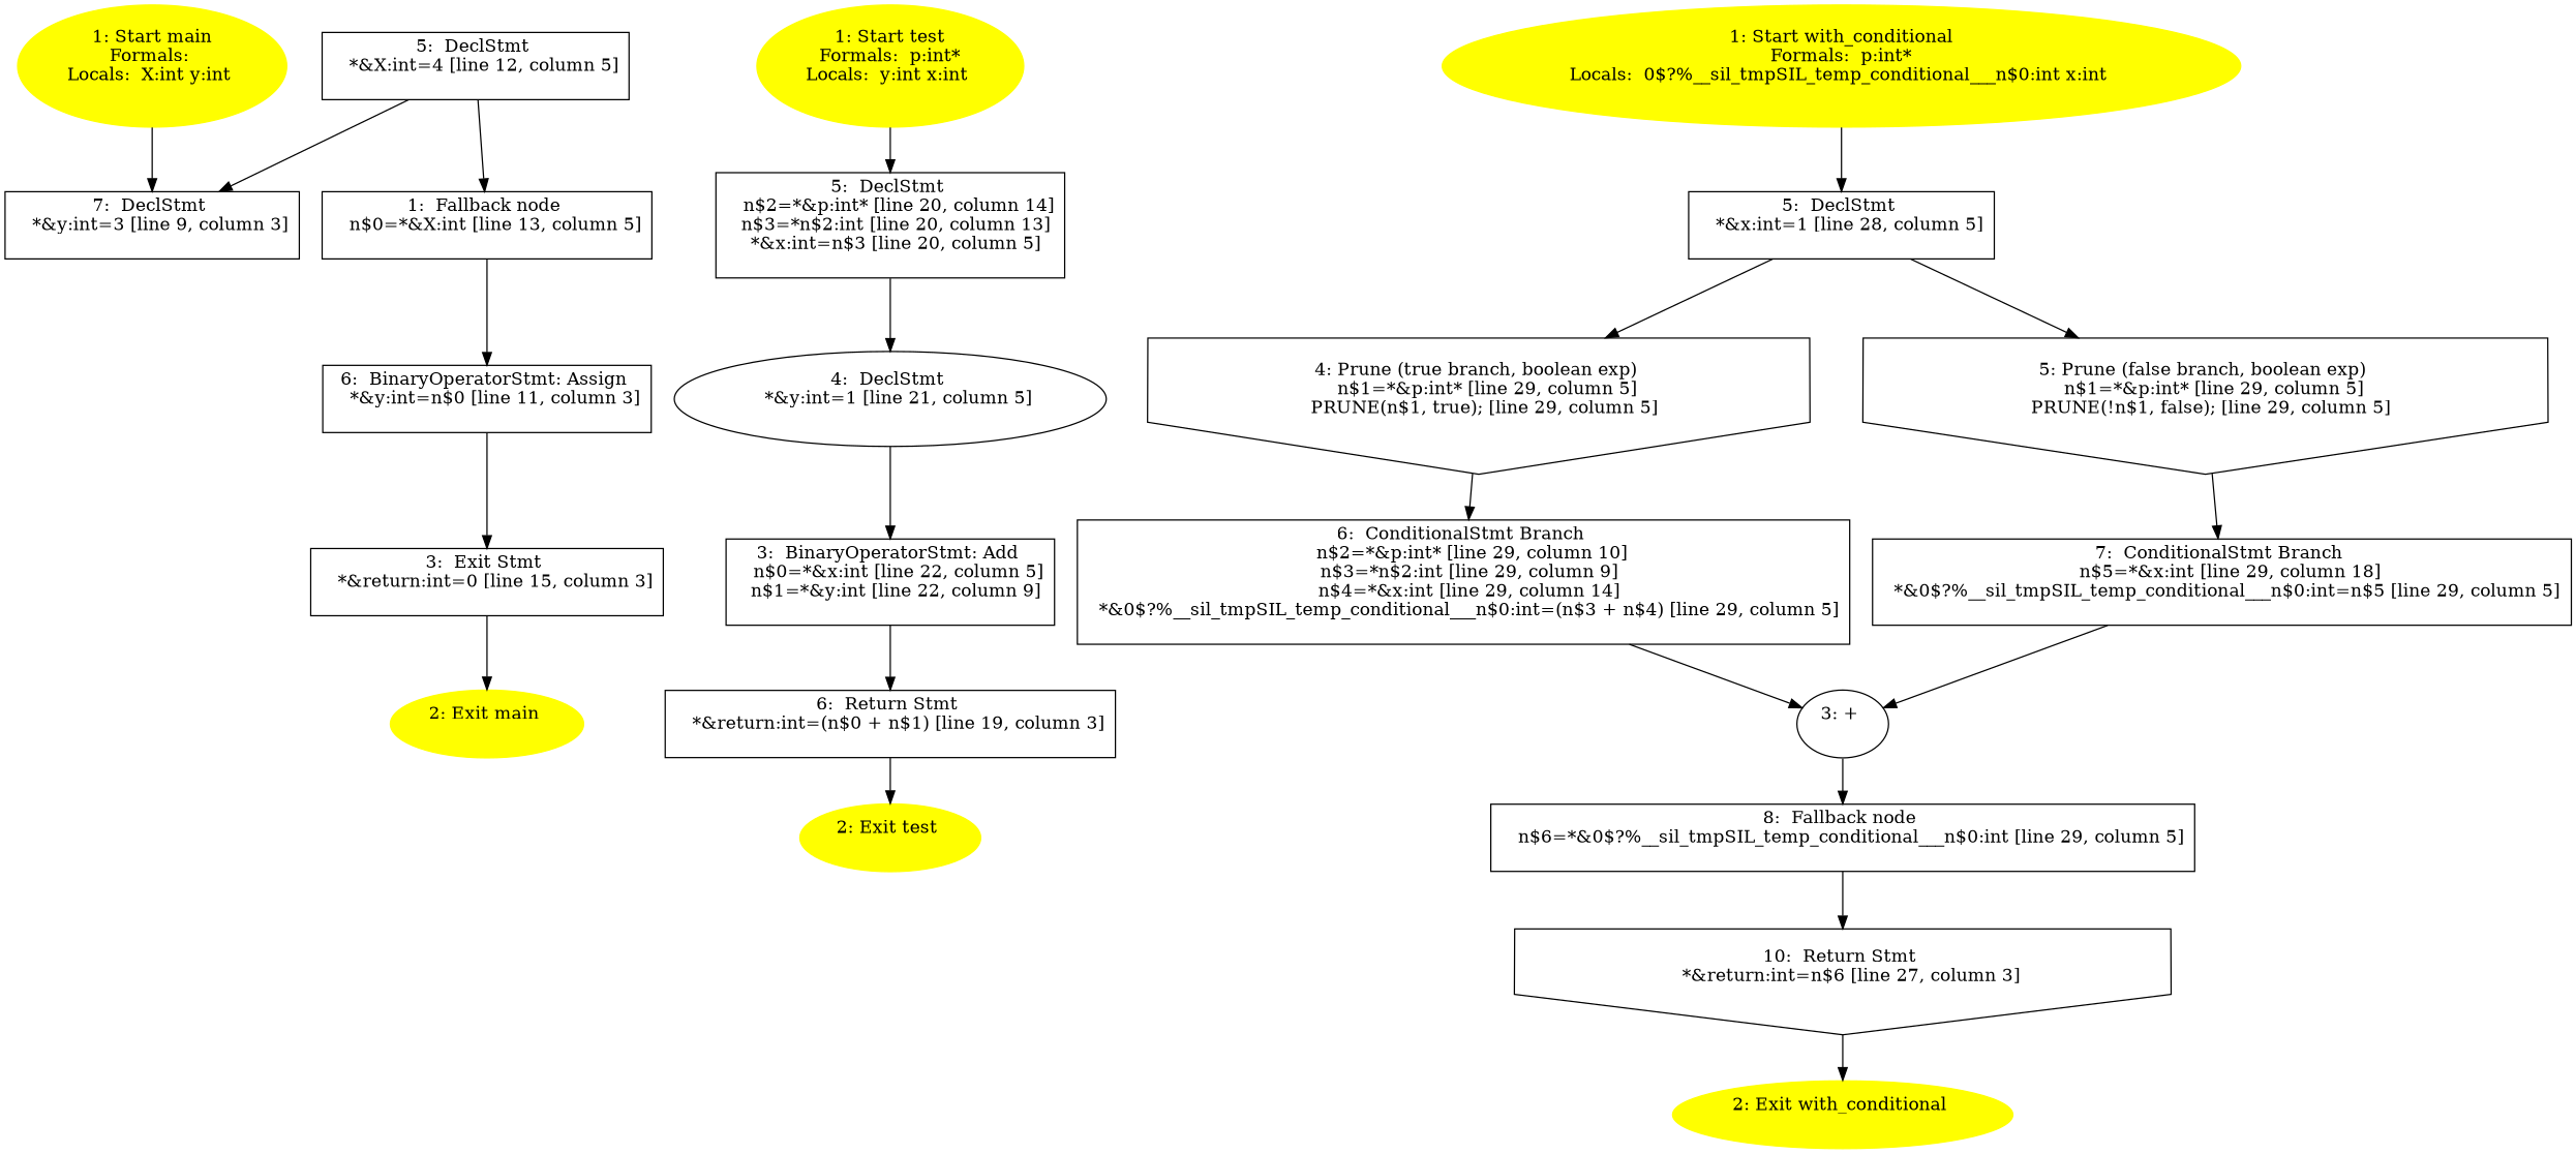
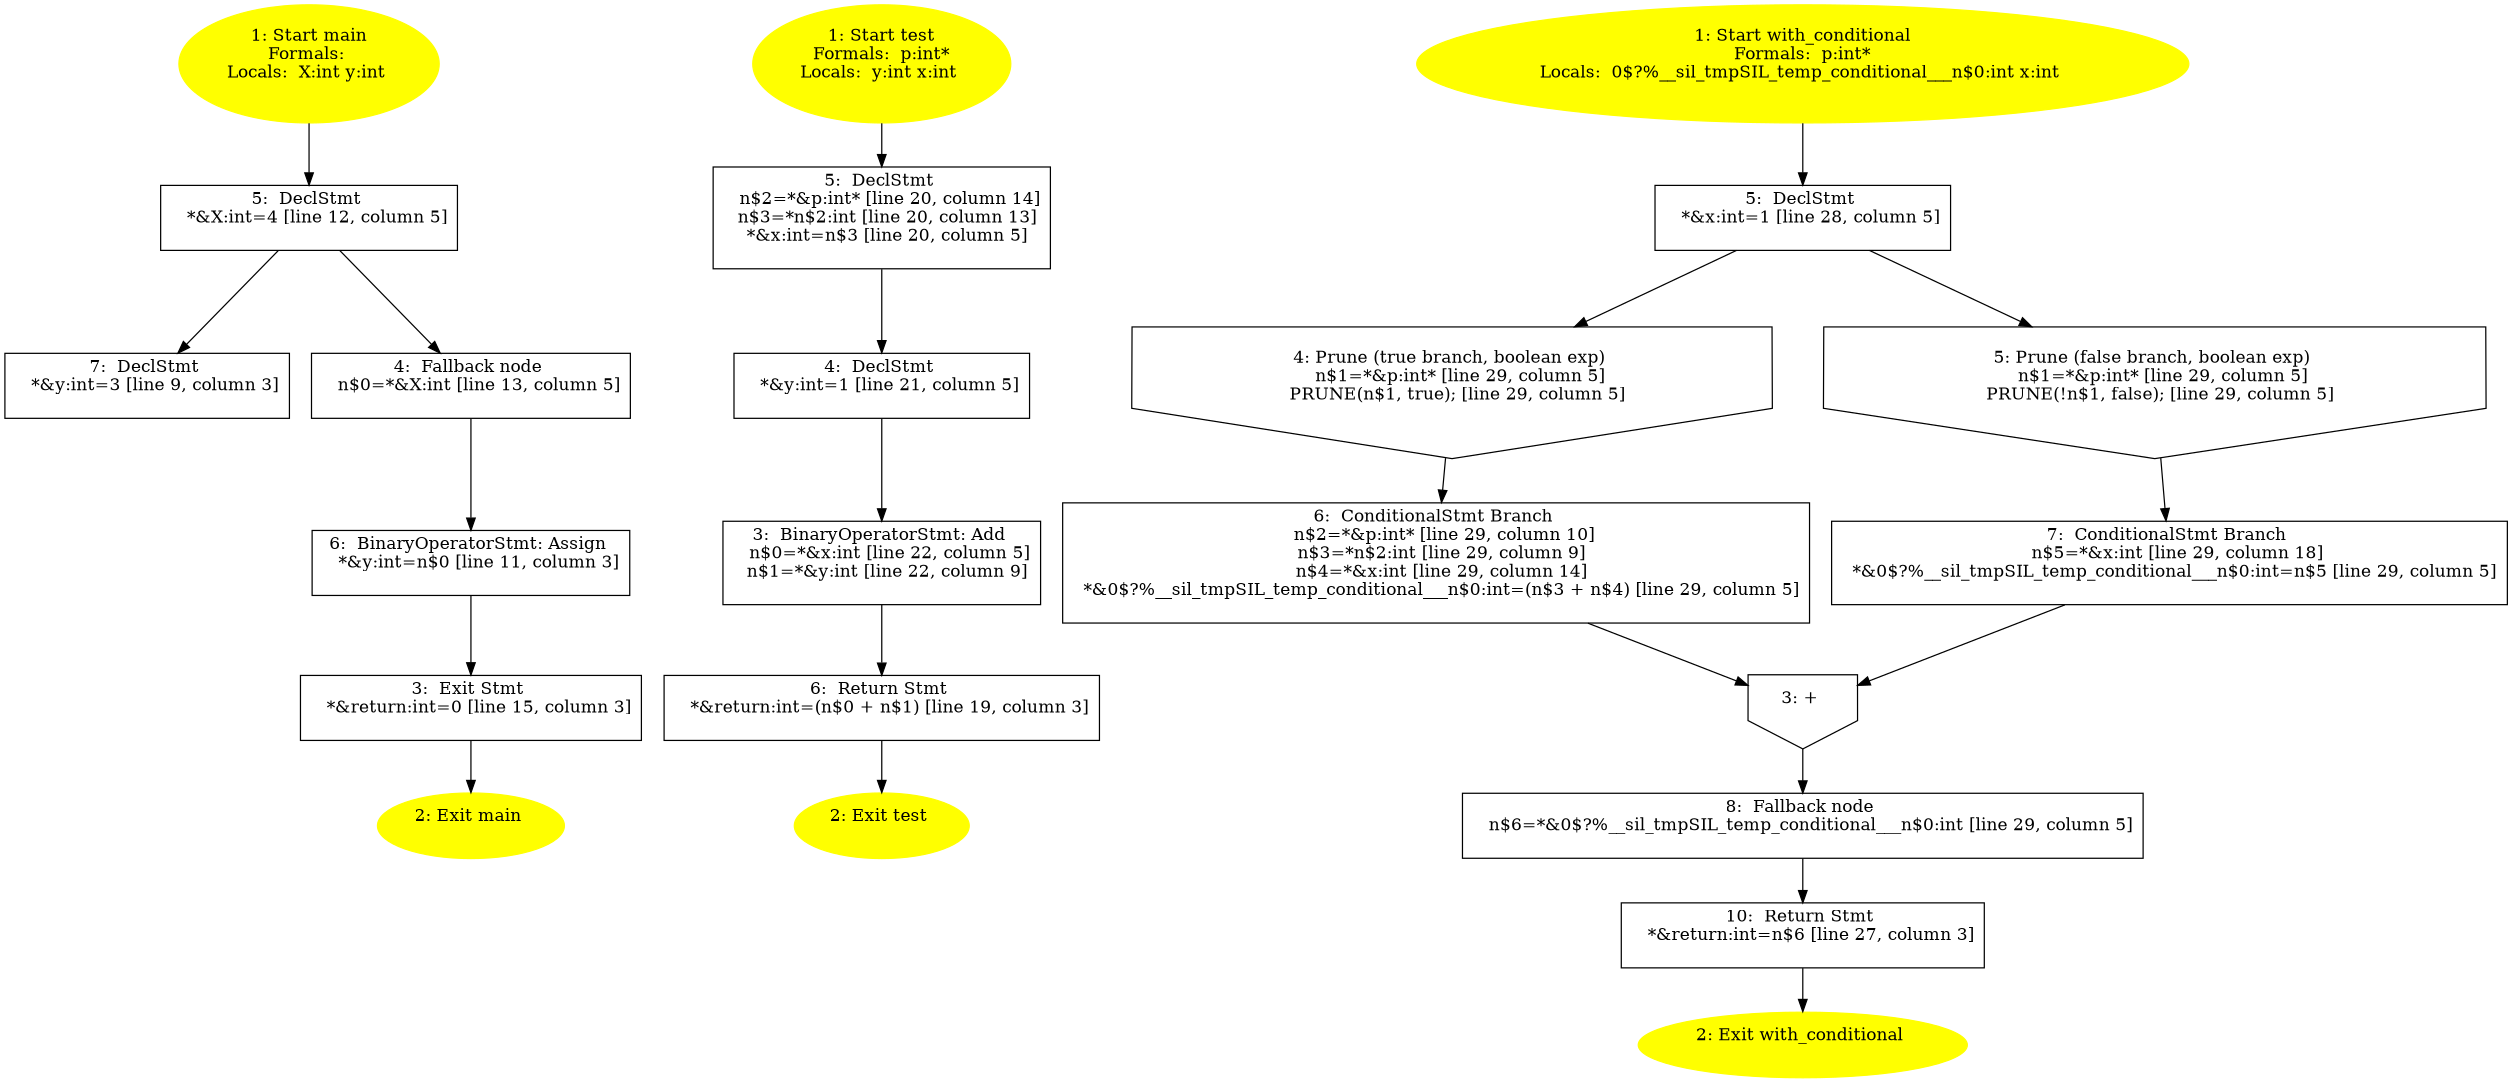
  digraph {
    node [shape=box]
    n1 [color=yellow label="1: Start main\nFormals: \nLocals:  X:int y:int \n  " style=filled shape=""]
    n2 [label="7:  DeclStmt \n   *&y:int=3 [line 9, column 3]\n "]
    n3 [label="5:  DeclStmt \n   *&X:int=4 [line 12, column 5]\n "]
-   n4 [label="1:  Fallback node \n   n$0=*&X:int [line 13, column 5]\n "]
+   n4 [label="4:  Fallback node \n   n$0=*&X:int [line 13, column 5]\n "]
    n5 [color=yellow label="2: Exit main \n  " style=filled shape=""]
    n6 [label="3:  Exit Stmt \n   *&return:int=0 [line 15, column 3]\n "]
    n7 [label="6:  BinaryOperatorStmt: Assign \n   *&y:int=n$0 [line 11, column 3]\n "]
    n8 [color=yellow label="1: Start test\nFormals:  p:int*\nLocals:  y:int x:int \n  " style=filled shape=""]
    n9 [label="5:  DeclStmt \n   n$2=*&p:int* [line 20, column 14]\n  n$3=*n$2:int [line 20, column 13]\n  *&x:int=n$3 [line 20, column 5]\n "]
-   n10 [label="4:  DeclStmt \n   *&y:int=1 [line 21, column 5]\n " shape=ellipse]
+   n10 [label="4:  DeclStmt \n   *&y:int=1 [line 21, column 5]\n "]
    n11 [label="3:  BinaryOperatorStmt: Add \n   n$0=*&x:int [line 22, column 5]\n  n$1=*&y:int [line 22, column 9]\n "]
    n12 [color=yellow label="2: Exit test \n  " style=filled shape=""]
    n13 [label="6:  Return Stmt \n   *&return:int=(n$0 + n$1) [line 19, column 3]\n "]
    n14 [color=yellow label="1: Start with_conditional\nFormals:  p:int*\nLocals:  0$?%__sil_tmpSIL_temp_conditional___n$0:int x:int \n  " style=filled shape=""]
    n15 [label="5:  DeclStmt \n   *&x:int=1 [line 28, column 5]\n "]
    n16 [label="4: Prune (true branch, boolean exp) \n   n$1=*&p:int* [line 29, column 5]\n  PRUNE(n$1, true); [line 29, column 5]\n " shape=invhouse]
    n17 [label="5: Prune (false branch, boolean exp) \n   n$1=*&p:int* [line 29, column 5]\n  PRUNE(!n$1, false); [line 29, column 5]\n " shape=invhouse]
    n18 [label="6:  ConditionalStmt Branch \n   n$2=*&p:int* [line 29, column 10]\n  n$3=*n$2:int [line 29, column 9]\n  n$4=*&x:int [line 29, column 14]\n  *&0$?%__sil_tmpSIL_temp_conditional___n$0:int=(n$3 + n$4) [line 29, column 5]\n "]
    n19 [label="7:  ConditionalStmt Branch \n   n$5=*&x:int [line 29, column 18]\n  *&0$?%__sil_tmpSIL_temp_conditional___n$0:int=n$5 [line 29, column 5]\n "]
    n20 [color=yellow label="2: Exit with_conditional \n  " style=filled shape=""]
-   n21 [label="3: + \n  " shape=""]
+   n21 [label="3: + \n  " shape=invhouse]
    n22 [label="8:  Fallback node \n   n$6=*&0$?%__sil_tmpSIL_temp_conditional___n$0:int [line 29, column 5]\n "]
-   n23 [label="10:  Return Stmt \n   *&return:int=n$6 [line 27, column 3]\n " shape=invhouse]
-   n1 -> n2
+   n23 [label="10:  Return Stmt \n   *&return:int=n$6 [line 27, column 3]\n "]
+   n1 -> n3
    n3 -> n2
    n3 -> n4
    n4 -> n7
    n6 -> n5
    n7 -> n6
    n8 -> n9
    n9 -> n10
    n10 -> n11
    n11 -> n13
    n13 -> n12
    n14 -> n15
    n15 -> n16
    n15 -> n17
    n16 -> n18
    n17 -> n19
    n18 -> n21
    n19 -> n21
    n21 -> n22
    n22 -> n23
    n23 -> n20
  }
